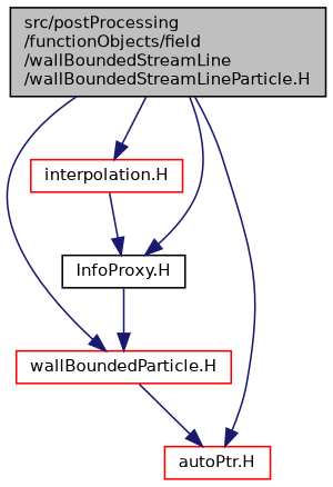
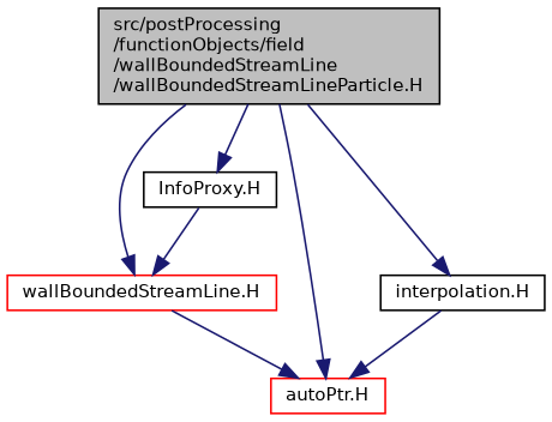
  digraph {
    node [color=red fontname=Helvetica fontsize=10 shape=record]
    edge [color=midnightblue fontname=Helvetica fontsize=10 labelfontname=Helvetica labelfontsize=10 style=solid]
    n1 [color=black fillcolor=grey75 fontcolor=black height=0.2 label="src/postProcessing\l/functionObjects/field\l/wallBoundedStreamLine\l/wallBoundedStreamLineParticle.H" style=filled width=0.4]
-   n2 [height=0.2 label="wallBoundedParticle.H" width=0.4]
+   n2 [height=0.2 label="wallBoundedStreamLine.H" width=0.4]
    n3 [height=0.2 label="autoPtr.H" width=0.4]
    n4 [color=black height=0.2 label="InfoProxy.H" width=0.4]
-   n5 [height=0.2 label="interpolation.H" width=0.4]
+   n5 [color=black height=0.2 label="interpolation.H" width=0.4]
    n1 -> n2
    n1 -> n3
    n1 -> n4
    n1 -> n5
    n2 -> n3
    n4 -> n2
-   n5 -> n4
+   n5 -> n3
  }
